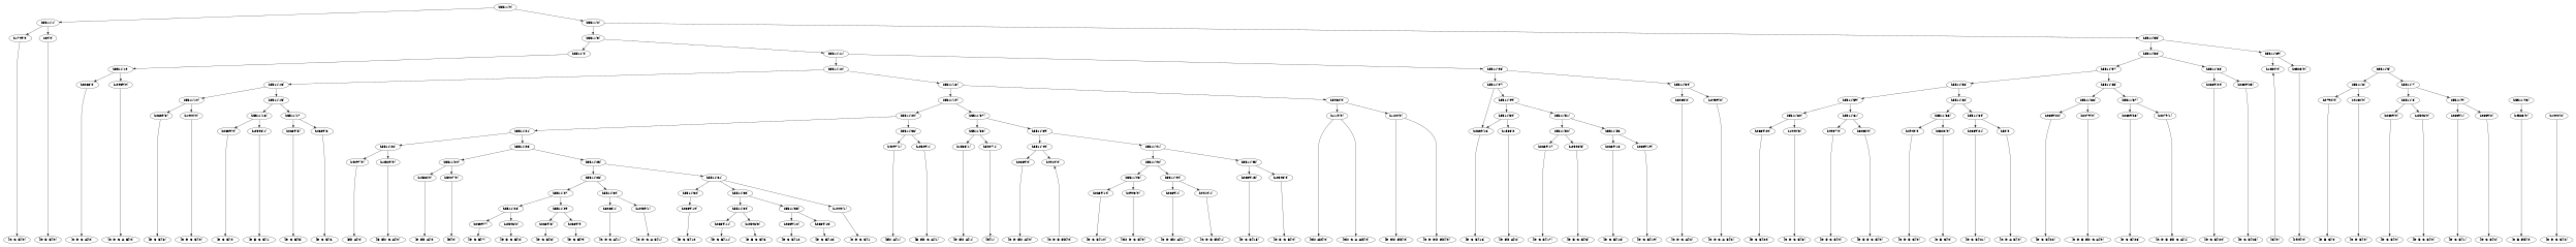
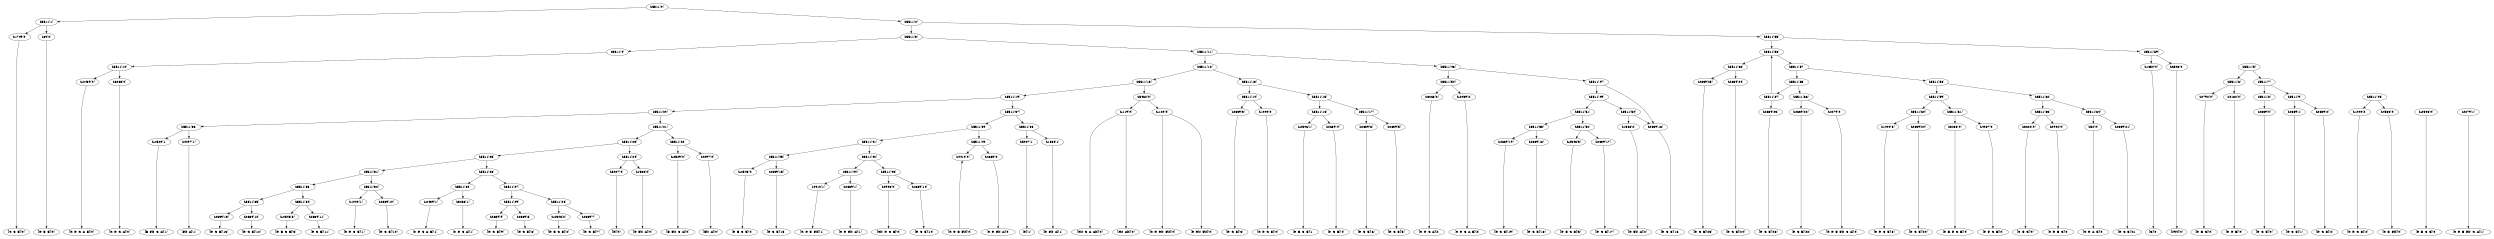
  digraph {
    "L5511(0)"
    "L5511(1)"
    "L5511(2)"
    "L1749(0)"
    "L80(0)"
    "L5511(3)"
    "L5511(55)"
    "L5511(4)"
    "L5511(11)"
    "L5511(56)"
    "L5511(69)"
    "L5511(5)"
    "L5511(10)"
    "L5511(12)"
    "L5511(46)"
    "L5511(57)"
    "L5511(68)"
    "L1650(0)"
    "L3523(0)"
    "L5511(6)"
    "L5511(7)"
    "L3263(0)"
    "L-2439(0)"
    "L5511(13)"
    "L5511(18)"
    "L5511(47)"
    "L5511(54)"
    "L5511(58)"
    "L5511(65)"
    "L2639(24)"
    "L2639(25)"
    "L2792(0)"
    "L4162(0)"
    "L5511(8)"
    "L5511(9)"
    "L5511(14)"
    "L5511(15)"
    "L5511(19)"
    "L5462(0)"
    "L5511(48)"
    "L5511(49)"
    "L3263(2)"
    "L-2439(2)"
    "L5511(59)"
    "L5511(62)"
    "L5511(66)"
    "L5511(67)"
    "L2639(0)"
    "L-2546(0)"
    "L2639(1)"
    "L2639(2)"
    "L2639(3)"
    "L1000(0)"
    "L5511(16)"
    "L5511(17)"
    "L5511(20)"
    "L5511(37)"
    "L-119(0)"
    "L-120(0)"
    "L1000(2)"
    "L4583(0)"
    "L5511(50)"
    "L5511(51)"
    "L5511(60)"
    "L5511(61)"
    "L5511(63)"
    "L5511(64)"
    "L2639(22)"
    "L2279(0)"
    "L2639(23)"
    "L2279(1)"
    "L2639(4)"
    "L-2546(1)"
    "L2639(5)"
    "L2639(6)"
    "L5511(21)"
    "L5511(36)"
    "L5511(38)"
    "L5511(39)"
    "L2639(16)"
    "L1588(2)"
    "L5511(52)"
    "L5511(53)"
    "L2639(20)"
    "L1000(3)"
    "L4037(0)"
    "L3233(0)"
    "L2942(0)"
    "L3822(0)"
    "L2639(21)"
    "L52(0)"
    "L5511(22)"
    "L5511(23)"
    "L4297(1)"
    "L-2529(1)"
    "L1588(1)"
    "L5027(1)"
    "L5511(40)"
    "L5511(41)"
    "L2639(17)"
    "L-2546(5)"
    "L2639(18)"
    "L2639(19)"
    "L4297(0)"
    "L-2529(0)"
    "L5511(24)"
    "L5511(25)"
    "L2669(0)"
    "L4410(0)"
    "L5511(42)"
    "L5511(45)"
    "L1588(0)"
    "L5027(0)"
    "L5511(26)"
    "L5511(31)"
    "L5511(43)"
    "L5511(44)"
    "L2639(15)"
    "L-2546(4)"
    "L5511(27)"
    "L5511(30)"
    "L5511(32)"
    "L5511(33)"
    "L2639(14)"
    "L2908(0)"
    "L2669(1)"
    "L4410(1)"
    "L5511(28)"
    "L5511(29)"
    "L3263(1)"
    "L-2439(1)"
    "L2639(10)"
    "L1000(1)"
    "L5511(34)"
    "L5511(35)"
    "L2639(7)"
    "L-2546(2)"
    "L2639(8)"
    "L2639(9)"
    "L2639(11)"
    "L-2546(3)"
    "L2639(12)"
    "L2639(13)"
    "[C  G  B](0)"
    "[D  E  B](0)"
    "[D  E  G](0)"
    "[C  D  B](0)"
    "[D  G  B](0)"
    "[D  E  G  B](0)"
    "[D  G  B](1)"
    "[D  G  B](2)"
    "[C  D  G  A](0)"
    "[C  D  G  A  B](0)"
    "[D  G  B](3)"
    "[C  D  G  B](0)"
    "[D  G  B](4)"
    "[D  E  G  B](1)"
    "[D  G  B](5)"
    "[D  G  B](6)"
    "[Fis  A](0)"
    "[E  Fis  G  A](0)"
    "[D  Fis  A](0)"
    "[D](0)"
    "[D  G  B](7)"
    "[D  E  G  B](2)"
    "[D  G  B](8)"
    "[D  G  B](9)"
    "[C  D  G  A](1)"
    "[C  D  G  A  B](1)"
    "[D  G  B](10)"
    "[C  D  G  B](1)"
    "[D  G  B](11)"
    "[D  E  G  B](3)"
    "[D  G  B](12)"
    "[D  G  B](13)"
    "[Fis  A](1)"
    "[E  Fis  G  A](1)"
    "[D  Fis  A](1)"
    "[D](1)"
    "[C  D  Fis  A](0)"
    "[C  D  E  Fis](0)"
    "[D  G  B](14)"
    "[Cis  D  G  B](0)"
    "[C  D  Fis  A](1)"
    "[C  D  E  Fis](1)"
    "[D  G  B](15)"
    "[D  E  G  B](4)"
    "[Cis  Ais](0)"
    "[Cis  G  A  Ais](0)"
    "[D  Dis  Fis](0)"
    "[C  D  Dis  Fis](0)"
    "[C  D  G  B](2)"
    "[C  E  Fis](0)"
    "[D  G  B](16)"
    "[D  Fis  A](2)"
    "[D  G  B](17)"
    "[D  E  G  B](5)"
    "[D  G  B](18)"
    "[D  G  B](19)"
    "[C  D  G  A](2)"
    "[C  D  G  A  B](2)"
    "[D  G  B](20)"
    "[C  D  G  B](3)"
    "[D  F  G  B](0)"
    "[D  E  F  G  B](0)"
    "[C  D  E  G](0)"
    "[C  E  G](0)"
    "[D  G  B](21)"
    "[C  D  A  B](0)"
    "[D  G  B](22)"
    "[C  D  E  Fis  G  A](0)"
    "[D  G  B](23)"
    "[C  D  E  Fis  G  A](1)"
    "[D  G  B](24)"
    "[D  G  B](25)"
    "[G](0)"
    "[rest](0)"
    subgraph sub_1 {
      rank=min
      "L5511(0)"
    }
    subgraph sub_2 {
      rank=same
      "L5511(1)"
      "L5511(2)"
    }
    subgraph sub_3 {
      rank=same
      "L1749(0)"
      "L80(0)"
      "L5511(3)"
      "L5511(55)"
    }
    subgraph sub_4 {
      rank=same
      "L5511(4)"
      "L5511(11)"
      "L5511(56)"
      "L5511(69)"
    }
    subgraph sub_5 {
      rank=same
      "L5511(5)"
      "L5511(10)"
      "L5511(12)"
      "L5511(46)"
      "L5511(57)"
      "L5511(68)"
      "L1650(0)"
      "L3523(0)"
    }
    subgraph sub_6 {
      rank=same
      "L5511(6)"
      "L5511(7)"
      "L3263(0)"
      "L-2439(0)"
      "L5511(13)"
      "L5511(18)"
      "L5511(47)"
      "L5511(54)"
      "L5511(58)"
      "L5511(65)"
      "L2639(24)"
      "L2639(25)"
    }
    subgraph sub_7 {
      rank=same
      "L2792(0)"
      "L4162(0)"
      "L5511(8)"
      "L5511(9)"
      "L5511(14)"
      "L5511(15)"
      "L5511(19)"
      "L5462(0)"
      "L5511(48)"
      "L5511(49)"
      "L3263(2)"
      "L-2439(2)"
      "L5511(59)"
      "L5511(62)"
      "L5511(66)"
      "L5511(67)"
    }
    subgraph sub_8 {
      rank=same
      "L2639(0)"
      "L-2546(0)"
      "L2639(1)"
      "L2639(2)"
      "L2639(3)"
      "L1000(0)"
      "L5511(16)"
      "L5511(17)"
      "L5511(20)"
      "L5511(37)"
      "L-119(0)"
      "L-120(0)"
      "L1000(2)"
      "L4583(0)"
      "L5511(50)"
      "L5511(51)"
      "L5511(60)"
      "L5511(61)"
      "L5511(63)"
      "L5511(64)"
      "L2639(22)"
      "L2279(0)"
      "L2639(23)"
      "L2279(1)"
    }
    subgraph sub_9 {
      rank=same
      "L2639(4)"
      "L-2546(1)"
      "L2639(5)"
      "L2639(6)"
      "L5511(21)"
      "L5511(36)"
      "L5511(38)"
      "L5511(39)"
      "L2639(16)"
      "L1588(2)"
      "L5511(52)"
      "L5511(53)"
      "L2639(20)"
      "L1000(3)"
      "L4037(0)"
      "L3233(0)"
      "L2942(0)"
      "L3822(0)"
      "L2639(21)"
      "L52(0)"
    }
    subgraph sub_10 {
      rank=same
      "L5511(22)"
      "L5511(23)"
      "L4297(1)"
      "L-2529(1)"
      "L1588(1)"
      "L5027(1)"
      "L5511(40)"
      "L5511(41)"
      "L2639(17)"
      "L-2546(5)"
      "L2639(18)"
      "L2639(19)"
    }
    subgraph sub_11 {
      rank=same
      "L4297(0)"
      "L-2529(0)"
      "L5511(24)"
      "L5511(25)"
      "L2669(0)"
      "L4410(0)"
      "L5511(42)"
      "L5511(45)"
    }
    subgraph sub_12 {
      rank=same
      "L1588(0)"
      "L5027(0)"
      "L5511(26)"
      "L5511(31)"
      "L5511(43)"
      "L5511(44)"
      "L2639(15)"
      "L-2546(4)"
    }
    subgraph sub_13 {
      rank=same
      "L5511(27)"
      "L5511(30)"
      "L5511(32)"
      "L5511(33)"
      "L2639(14)"
      "L2908(0)"
      "L2669(1)"
      "L4410(1)"
    }
    subgraph sub_14 {
      rank=same
      "L5511(28)"
      "L5511(29)"
      "L3263(1)"
      "L-2439(1)"
      "L2639(10)"
      "L1000(1)"
      "L5511(34)"
      "L5511(35)"
    }
    subgraph sub_15 {
      rank=same
      "L2639(7)"
      "L-2546(2)"
      "L2639(8)"
      "L2639(9)"
      "L2639(11)"
      "L-2546(3)"
      "L2639(12)"
      "L2639(13)"
    }
    subgraph sub_16 {
      rank=max
      "[C  G  B](0)"
      "[D  E  B](0)"
      "[D  E  G](0)"
      "[C  D  B](0)"
      "[D  G  B](0)"
      "[D  E  G  B](0)"
      "[D  G  B](1)"
      "[D  G  B](2)"
      "[C  D  G  A](0)"
      "[C  D  G  A  B](0)"
      "[D  G  B](3)"
      "[C  D  G  B](0)"
      "[D  G  B](4)"
      "[D  E  G  B](1)"
      "[D  G  B](5)"
      "[D  G  B](6)"
      "[Fis  A](0)"
      "[E  Fis  G  A](0)"
      "[D  Fis  A](0)"
      "[D](0)"
      "[D  G  B](7)"
      "[D  E  G  B](2)"
      "[D  G  B](8)"
      "[D  G  B](9)"
      "[C  D  G  A](1)"
      "[C  D  G  A  B](1)"
      "[D  G  B](10)"
      "[C  D  G  B](1)"
      "[D  G  B](11)"
      "[D  E  G  B](3)"
      "[D  G  B](12)"
      "[D  G  B](13)"
      "[Fis  A](1)"
      "[E  Fis  G  A](1)"
      "[D  Fis  A](1)"
      "[D](1)"
      "[C  D  Fis  A](0)"
      "[C  D  E  Fis](0)"
      "[D  G  B](14)"
      "[Cis  D  G  B](0)"
      "[C  D  Fis  A](1)"
      "[C  D  E  Fis](1)"
      "[D  G  B](15)"
      "[D  E  G  B](4)"
      "[Cis  Ais](0)"
      "[Cis  G  A  Ais](0)"
      "[D  Dis  Fis](0)"
      "[C  D  Dis  Fis](0)"
      "[C  D  G  B](2)"
      "[C  E  Fis](0)"
      "[D  G  B](16)"
      "[D  Fis  A](2)"
      "[D  G  B](17)"
      "[D  E  G  B](5)"
      "[D  G  B](18)"
      "[D  G  B](19)"
      "[C  D  G  A](2)"
      "[C  D  G  A  B](2)"
      "[D  G  B](20)"
      "[C  D  G  B](3)"
      "[D  F  G  B](0)"
      "[D  E  F  G  B](0)"
      "[C  D  E  G](0)"
      "[C  E  G](0)"
      "[D  G  B](21)"
      "[C  D  A  B](0)"
      "[D  G  B](22)"
      "[C  D  E  Fis  G  A](0)"
      "[D  G  B](23)"
      "[C  D  E  Fis  G  A](1)"
      "[D  G  B](24)"
      "[D  G  B](25)"
      "[G](0)"
      "[rest](0)"
    }
    "L5511(0)" -> "L5511(1)"
    "L5511(0)" -> "L5511(2)"
    "L5511(1)" -> "L1749(0)"
    "L5511(1)" -> "L80(0)"
    "L5511(2)" -> "L5511(3)"
    "L5511(2)" -> "L5511(55)"
    "L1749(0)" -> "[C  G  B](0)"
    "L80(0)" -> "[D  E  B](0)"
    "L5511(3)" -> "L5511(4)"
    "L5511(3)" -> "L5511(11)"
    "L5511(55)" -> "L5511(56)"
    "L5511(55)" -> "L5511(69)"
    "L5511(4)" -> "L5511(10)"
    "L5511(11)" -> "L5511(12)"
    "L5511(11)" -> "L5511(46)"
    "L5511(56)" -> "L5511(57)"
    "L5511(56)" -> "L5511(68)"
    "L5511(69)" -> "L1650(0)"
    "L5511(69)" -> "L3523(0)"
    "L5511(5)" -> "L5511(6)"
    "L5511(5)" -> "L5511(7)"
    "L5511(10)" -> "L3263(0)"
    "L5511(10)" -> "L-2439(0)"
    "L5511(12)" -> "L5511(13)"
    "L5511(12)" -> "L5511(18)"
    "L5511(46)" -> "L5511(47)"
    "L5511(46)" -> "L5511(54)"
    "L5511(57)" -> "L5511(58)"
    "L5511(57)" -> "L5511(65)"
    "L5511(68)" -> "L2639(24)"
    "L5511(68)" -> "L2639(25)"
-   "[G](0)" -> "L1650(0)"
+   "L1650(0)" -> "[G](0)"
    "L3523(0)" -> "[rest](0)"
    "L5511(6)" -> "L2792(0)"
    "L5511(6)" -> "L4162(0)"
    "L5511(7)" -> "L5511(8)"
    "L5511(7)" -> "L5511(9)"
    "L3263(0)" -> "[C  D  G  A](0)"
    "L-2439(0)" -> "[C  D  G  A  B](0)"
    "L5511(13)" -> "L5511(14)"
    "L5511(13)" -> "L5511(15)"
    "L5511(18)" -> "L5511(19)"
    "L5511(18)" -> "L5462(0)"
    "L5511(47)" -> "L5511(49)"
    "L5511(47)" -> "L2639(16)"
    "L5511(54)" -> "L3263(2)"
    "L5511(54)" -> "L-2439(2)"
    "L5511(58)" -> "L5511(59)"
    "L5511(58)" -> "L5511(62)"
    "L5511(65)" -> "L5511(66)"
    "L5511(65)" -> "L5511(67)"
    "L2639(24)" -> "[D  G  B](24)"
    "L2639(25)" -> "[D  G  B](25)"
    "L2792(0)" -> "[D  E  G](0)"
    "L4162(0)" -> "[C  D  B](0)"
    "L5511(8)" -> "L2639(0)"
-   "L5511(8)" -> "L-2546(0)"
    "L5511(9)" -> "L2639(1)"
    "L5511(9)" -> "L2639(2)"
    "L5511(14)" -> "L2639(3)"
    "L5511(14)" -> "L1000(0)"
    "L5511(15)" -> "L5511(16)"
    "L5511(15)" -> "L5511(17)"
    "L5511(19)" -> "L5511(20)"
    "L5511(19)" -> "L5511(37)"
    "L5462(0)" -> "L-119(0)"
    "L5462(0)" -> "L-120(0)"
+   "L5511(48)" -> "L1000(2)"
    "L5511(48)" -> "L4583(0)"
    "L5511(49)" -> "L5511(50)"
    "L5511(49)" -> "L5511(51)"
    "L3263(2)" -> "[C  D  G  A](2)"
    "L-2439(2)" -> "[C  D  G  A  B](2)"
    "L5511(59)" -> "L5511(60)"
    "L5511(59)" -> "L5511(61)"
    "L5511(62)" -> "L5511(63)"
    "L5511(62)" -> "L5511(64)"
    "L5511(66)" -> "L2639(22)"
    "L5511(66)" -> "L2279(0)"
    "L5511(67)" -> "L2639(23)"
-   "L5511(67)" -> "L2279(1)"
+   "L5511(67)" -> "L5511(56)"
    "L2639(0)" -> "[D  G  B](0)"
    "L-2546(0)" -> "[D  E  G  B](0)"
    "L2639(1)" -> "[D  G  B](1)"
    "L2639(2)" -> "[D  G  B](2)"
    "L2639(3)" -> "[D  G  B](3)"
    "L1000(0)" -> "[C  D  G  B](0)"
    "L5511(16)" -> "L2639(4)"
    "L5511(16)" -> "L-2546(1)"
    "L5511(17)" -> "L2639(5)"
    "L5511(17)" -> "L2639(6)"
    "L5511(20)" -> "L5511(21)"
    "L5511(20)" -> "L5511(36)"
    "L5511(37)" -> "L5511(38)"
    "L5511(37)" -> "L5511(39)"
    "L-119(0)" -> "[Cis  Ais](0)"
    "L-119(0)" -> "[Cis  G  A  Ais](0)"
    "L-120(0)" -> "[D  Dis  Fis](0)"
    "L-120(0)" -> "[C  D  Dis  Fis](0)"
    "L1000(2)" -> "[C  D  G  B](2)"
    "L4583(0)" -> "[C  E  Fis](0)"
    "L5511(50)" -> "L2639(16)"
    "L5511(50)" -> "L1588(2)"
    "L5511(51)" -> "L5511(52)"
    "L5511(51)" -> "L5511(53)"
    "L5511(60)" -> "L2639(20)"
    "L5511(60)" -> "L1000(3)"
    "L5511(61)" -> "L4037(0)"
    "L5511(61)" -> "L3233(0)"
    "L5511(63)" -> "L2942(0)"
    "L5511(63)" -> "L3822(0)"
    "L5511(64)" -> "L2639(21)"
    "L5511(64)" -> "L52(0)"
    "L2639(22)" -> "[D  G  B](22)"
    "L2279(0)" -> "[C  D  E  Fis  G  A](0)"
    "L2639(23)" -> "[D  G  B](23)"
    "L2279(1)" -> "[C  D  E  Fis  G  A](1)"
    "L2639(4)" -> "[D  G  B](4)"
    "L-2546(1)" -> "[D  E  G  B](1)"
    "L2639(5)" -> "[D  G  B](5)"
    "L2639(6)" -> "[D  G  B](6)"
    "L5511(21)" -> "L5511(22)"
    "L5511(21)" -> "L5511(23)"
    "L5511(36)" -> "L4297(1)"
    "L5511(36)" -> "L-2529(1)"
    "L5511(38)" -> "L1588(1)"
    "L5511(38)" -> "L5027(1)"
    "L5511(39)" -> "L5511(40)"
    "L5511(39)" -> "L5511(41)"
    "L2639(16)" -> "[D  G  B](16)"
    "L1588(2)" -> "[D  Fis  A](2)"
    "L5511(52)" -> "L2639(17)"
    "L5511(52)" -> "L-2546(5)"
    "L5511(53)" -> "L2639(18)"
    "L5511(53)" -> "L2639(19)"
    "L2639(20)" -> "[D  G  B](20)"
    "L1000(3)" -> "[C  D  G  B](3)"
    "L4037(0)" -> "[D  F  G  B](0)"
    "L3233(0)" -> "[D  E  F  G  B](0)"
    "L2942(0)" -> "[C  D  E  G](0)"
    "L3822(0)" -> "[C  E  G](0)"
    "L2639(21)" -> "[D  G  B](21)"
    "L52(0)" -> "[C  D  A  B](0)"
    "L5511(22)" -> "L4297(0)"
    "L5511(22)" -> "L-2529(0)"
    "L5511(23)" -> "L5511(24)"
    "L5511(23)" -> "L5511(25)"
    "L4297(1)" -> "[Fis  A](1)"
    "L-2529(1)" -> "[E  Fis  G  A](1)"
    "L1588(1)" -> "[D  Fis  A](1)"
    "L5027(1)" -> "[D](1)"
    "L5511(40)" -> "L2669(0)"
    "L5511(40)" -> "L4410(0)"
    "L5511(41)" -> "L5511(42)"
    "L5511(41)" -> "L5511(45)"
    "L2639(17)" -> "[D  G  B](17)"
    "L-2546(5)" -> "[D  E  G  B](5)"
    "L2639(18)" -> "[D  G  B](18)"
    "L2639(19)" -> "[D  G  B](19)"
    "L4297(0)" -> "[Fis  A](0)"
    "L-2529(0)" -> "[E  Fis  G  A](0)"
    "L5511(24)" -> "L1588(0)"
    "L5511(24)" -> "L5027(0)"
    "L5511(25)" -> "L5511(26)"
    "L5511(25)" -> "L5511(31)"
    "L2669(0)" -> "[C  D  Fis  A](0)"
    "L5511(42)" -> "L5511(43)"
    "L5511(42)" -> "L5511(44)"
    "L5511(45)" -> "L2639(15)"
    "L5511(45)" -> "L-2546(4)"
    "L1588(0)" -> "[D  Fis  A](0)"
    "L5027(0)" -> "[D](0)"
    "L5511(26)" -> "L5511(27)"
    "L5511(26)" -> "L5511(30)"
    "L5511(31)" -> "L5511(32)"
    "L5511(31)" -> "L5511(33)"
    "L5511(43)" -> "L2639(14)"
    "L5511(43)" -> "L2908(0)"
    "L5511(44)" -> "L2669(1)"
    "L5511(44)" -> "L4410(1)"
    "L2639(15)" -> "[D  G  B](15)"
    "L-2546(4)" -> "[D  E  G  B](4)"
    "L5511(27)" -> "L5511(28)"
    "L5511(27)" -> "L5511(29)"
    "L5511(30)" -> "L3263(1)"
    "L5511(30)" -> "L-2439(1)"
    "L5511(32)" -> "L2639(10)"
-   "L5511(31)" -> "L1000(1)"
+   "L5511(32)" -> "L1000(1)"
    "L5511(33)" -> "L5511(34)"
    "L5511(33)" -> "L5511(35)"
    "L2639(14)" -> "[D  G  B](14)"
    "L2908(0)" -> "[Cis  D  G  B](0)"
    "L2669(1)" -> "[C  D  Fis  A](1)"
    "L4410(1)" -> "[C  D  E  Fis](1)"
    "L5511(28)" -> "L2639(7)"
    "L5511(28)" -> "L-2546(2)"
    "L5511(29)" -> "L2639(8)"
    "L5511(29)" -> "L2639(9)"
    "L3263(1)" -> "[C  D  G  A](1)"
    "L-2439(1)" -> "[C  D  G  A  B](1)"
    "L2639(10)" -> "[D  G  B](10)"
    "L1000(1)" -> "[C  D  G  B](1)"
    "L5511(34)" -> "L2639(11)"
    "L5511(34)" -> "L-2546(3)"
    "L5511(35)" -> "L2639(12)"
    "L5511(35)" -> "L2639(13)"
    "L2639(7)" -> "[D  G  B](7)"
    "L-2546(2)" -> "[D  E  G  B](2)"
    "L2639(8)" -> "[D  G  B](8)"
    "L2639(9)" -> "[D  G  B](9)"
    "L2639(11)" -> "[D  G  B](11)"
    "L-2546(3)" -> "[D  E  G  B](3)"
    "L2639(12)" -> "[D  G  B](12)"
    "L2639(13)" -> "[D  G  B](13)"
    "[C  D  E  Fis](0)" -> "L4410(0)"
  }
